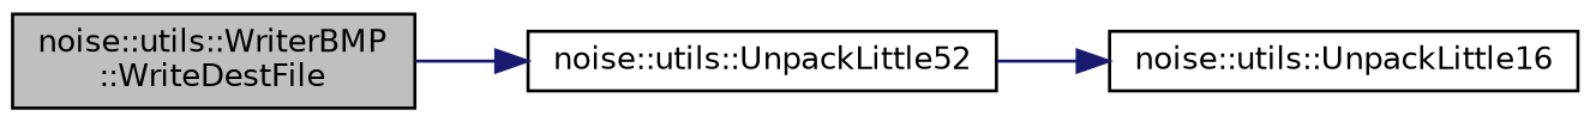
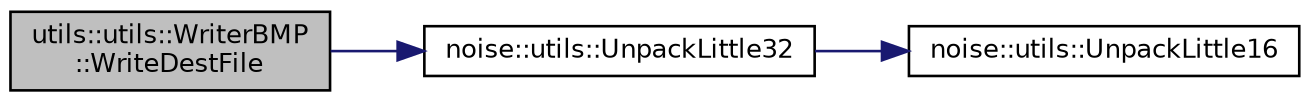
  digraph {
    rankdir=LR
    node [color=black fillcolor=white fontname=Helvetica fontsize=10 shape=record style=filled]
    edge [color=midnightblue fontname=Helvetica fontsize=10 labelfontname=Helvetica labelfontsize=10 style=solid]
-   n1 [fillcolor=grey75 fontcolor=black height=0.2 label="noise::utils::WriterBMP\l::WriteDestFile" width=0.4]
-   n2 [height=0.2 label="noise::utils::UnpackLittle52" width=0.4]
+   n1 [fillcolor=grey75 fontcolor=black height=0.2 label="utils::utils::WriterBMP\l::WriteDestFile" width=0.4]
+   n2 [height=0.2 label="noise::utils::UnpackLittle32" width=0.4]
    n3 [height=0.2 label="noise::utils::UnpackLittle16" width=0.4]
    n1 -> n2
    n2 -> n3
  }
